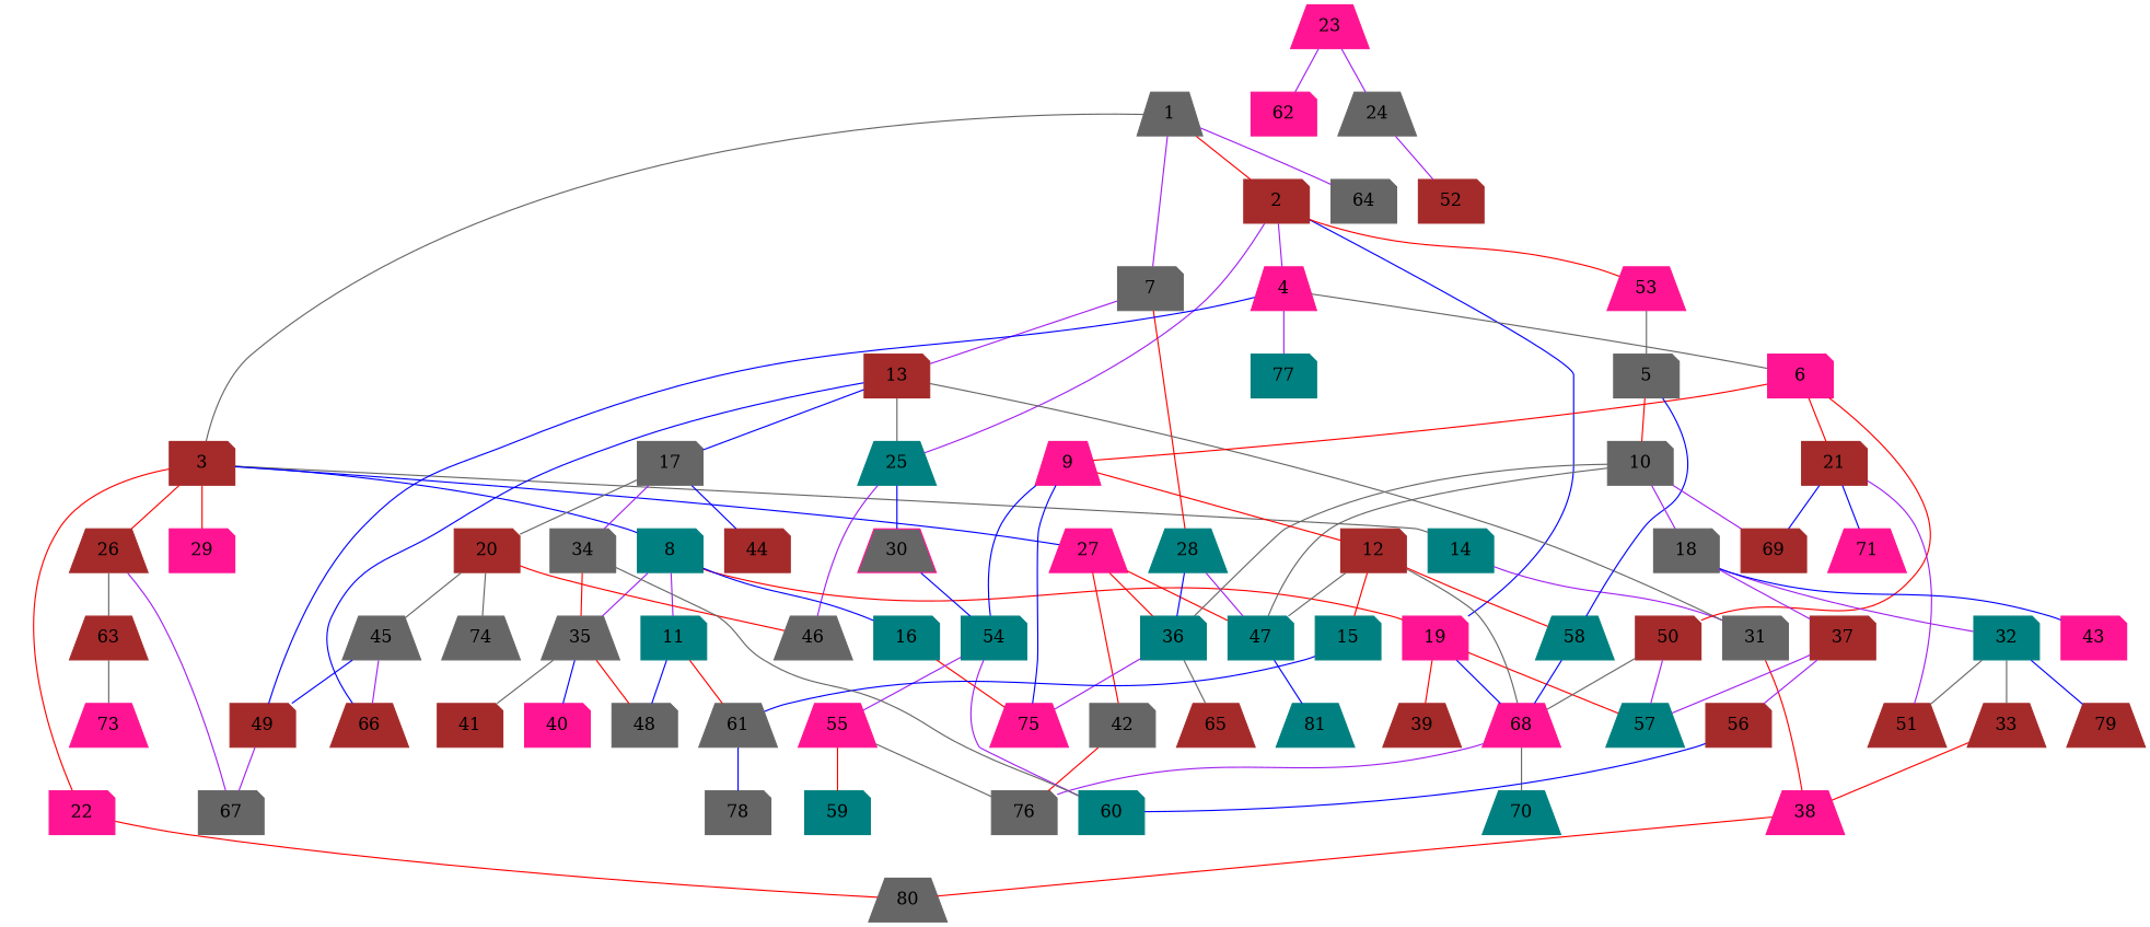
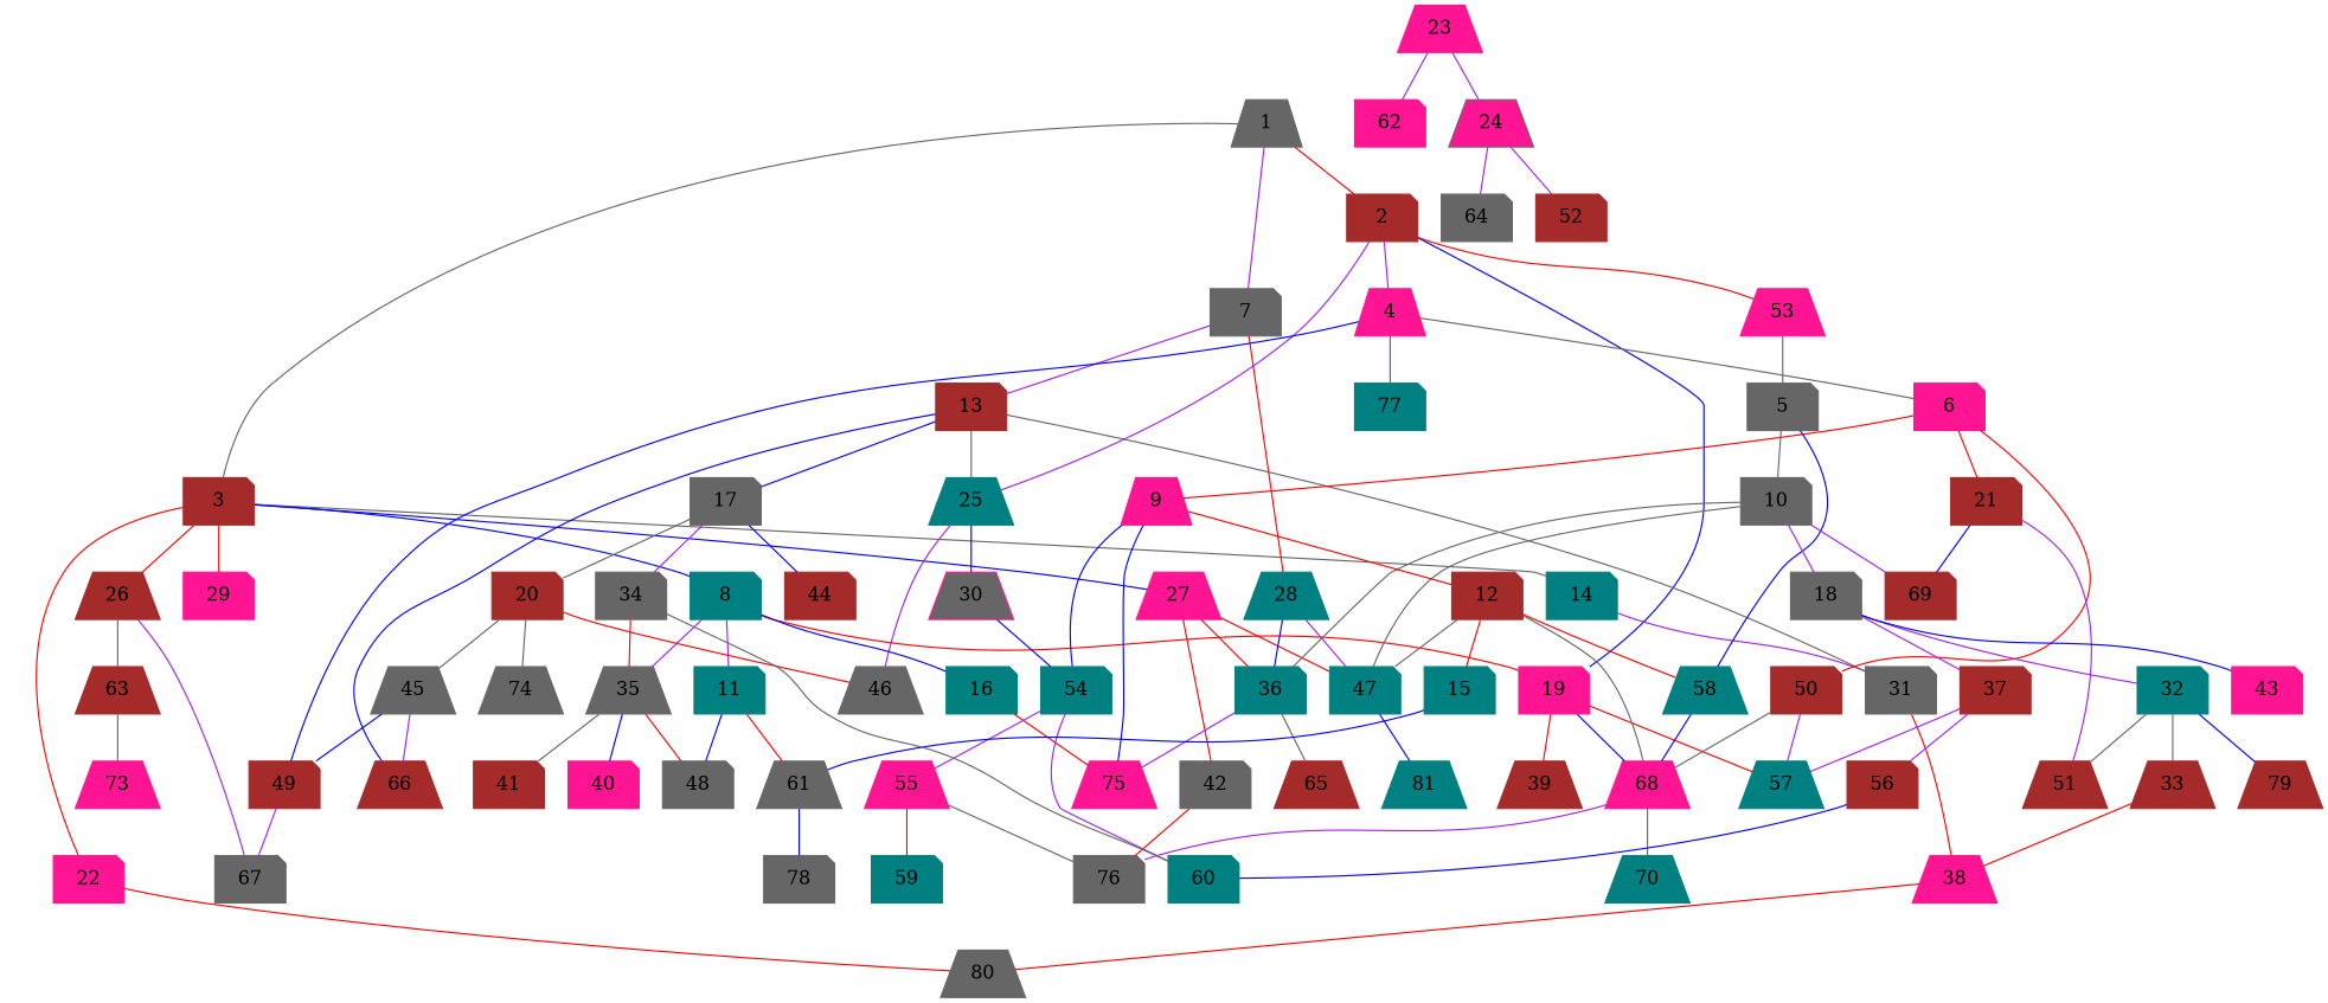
  graph {
    node [color=brown shape=note style=filled]
    edge [color=red]
    1 [color=gray40 shape=trapezium]
    2
    3
    7 [color=gray40]
    4 [color=deeppink shape=trapezium]
    19 [color=deeppink]
    25 [color=teal shape=trapezium]
    53 [color=deeppink shape=trapezium]
    8 [color=teal]
    14 [color=teal]
    22 [color=deeppink]
    26 [shape=trapezium]
    27 [color=deeppink shape=trapezium]
    29 [color=deeppink]
    13
    28 [color=teal shape=trapezium]
    6 [color=deeppink]
    49
    77 [color=teal]
    68 [color=deeppink shape=trapezium]
    39 [shape=trapezium]
    57 [color=teal shape=trapezium]
    46 [color=gray40 shape=trapezium]
    30 [color=deeppink fillcolor=gray40 shape=trapezium]
    5 [color=gray40]
    11 [color=teal]
    16 [color=teal]
    35 [color=gray40 shape=trapezium]
    31 [color=gray40]
    80 [color=gray40 shape=trapezium]
    63 [shape=trapezium]
    67 [color=gray40]
    36 [color=teal]
    47 [color=teal]
    42 [color=gray40]
    10 [color=gray40]
    58 [color=teal shape=trapezium]
    9 [color=deeppink shape=trapezium]
    21
    50
    18 [color=gray40]
    69
    12
    54 [color=teal]
    75 [color=deeppink shape=trapezium]
    51 [shape=trapezium]
-   71 [color=deeppink shape=trapezium]
    17 [color=gray40]
    66 [shape=trapezium]
    48 [color=gray40]
    61 [color=gray40 shape=trapezium]
    40 [color=deeppink]
    41
    15 [color=teal]
    60 [color=teal]
    55 [color=deeppink shape=trapezium]
    32 [color=teal]
    37
    43 [color=deeppink]
    65 [shape=trapezium]
    81 [color=teal shape=trapezium]
    78 [color=gray40]
    76 [color=gray40]
    70 [color=teal shape=trapezium]
    20
    34 [color=gray40]
    44
    38 [color=deeppink shape=trapezium]
    45 [color=gray40 shape=trapezium]
    74 [color=gray40 shape=trapezium]
    23 [color=deeppink shape=trapezium]
-   24 [color=gray40 shape=trapezium]
+   24 [color=gray40 shape=trapezium fillcolor=deeppink]
    62 [color=deeppink]
    33 [shape=trapezium]
    79 [shape=trapezium]
    56
    52
    64 [color=gray40]
    73 [color=deeppink shape=trapezium]
    59 [color=teal]
    1 -- 2
    1 -- 3 [color=gray40]
    1 -- 7 [color=purple]
    2 -- 4 [color=purple]
    2 -- 19 [color=blue]
    2 -- 25 [color=purple]
    2 -- 53
    3 -- 8 [color=blue]
    3 -- 14 [color=gray40]
    3 -- 22
    3 -- 26
    3 -- 27 [color=blue]
    3 -- 29
    7 -- 13 [color=purple]
    7 -- 28
    4 -- 6 [color=gray40]
    4 -- 49 [color=blue]
    4 -- 77 [color=purple]
    19 -- 68 [color=blue]
    19 -- 39
    19 -- 57
    25 -- 46 [color=purple]
    25 -- 30 [color=blue]
    53 -- 5 [color=gray40]
    8 -- 19
    8 -- 11 [color=purple]
    8 -- 16 [color=blue]
    8 -- 35 [color=purple]
    14 -- 31 [color=purple]
    22 -- 80
    26 -- 63 [color=gray40]
    26 -- 67 [color=purple]
    27 -- 36
    27 -- 47
    27 -- 42
    13 -- 25 [color=gray40]
    13 -- 31 [color=gray40]
    13 -- 17 [color=blue]
    13 -- 66 [color=blue]
    28 -- 36 [color=blue]
    28 -- 47 [color=purple]
    6 -- 9
    6 -- 21
    6 -- 50
    49 -- 67 [color=purple]
    68 -- 76 [color=purple]
    68 -- 70 [color=gray40]
    30 -- 54 [color=blue]
-   5 -- 10
+   5 -- 10 [color=gray40]
    5 -- 58 [color=blue]
    11 -- 48 [color=blue]
    11 -- 61
    16 -- 75
    35 -- 48
    35 -- 40 [color=blue]
    35 -- 41 [color=gray40]
    31 -- 38
    63 -- 73 [color=gray40]
    36 -- 75 [color=purple]
    36 -- 65 [color=gray40]
    47 -- 81 [color=blue]
    42 -- 76
    10 -- 36 [color=gray40]
    10 -- 47 [color=gray40]
    10 -- 18 [color=purple]
    10 -- 69 [color=purple]
    58 -- 68 [color=blue]
    9 -- 12
    9 -- 54 [color=blue]
    9 -- 75 [color=blue]
    21 -- 69 [color=blue]
    21 -- 51 [color=purple]
-   21 -- 71 [color=blue]
    50 -- 68 [color=gray40]
    50 -- 57 [color=purple]
    18 -- 32 [color=purple]
    18 -- 37 [color=purple]
    18 -- 43 [color=blue]
    12 -- 68 [color=gray40]
    12 -- 47 [color=gray40]
    12 -- 58
    12 -- 15
    54 -- 60 [color=purple]
    54 -- 55 [color=purple]
    17 -- 20 [color=gray40]
    17 -- 34 [color=purple]
    17 -- 44 [color=blue]
    61 -- 78 [color=blue]
    15 -- 61 [color=blue]
    55 -- 76 [color=gray40]
    55 -- 59
    32 -- 51 [color=gray40]
    32 -- 33 [color=gray40]
    32 -- 79 [color=blue]
    37 -- 57 [color=purple]
    37 -- 56 [color=purple]
    20 -- 46
    20 -- 45 [color=gray40]
    20 -- 74 [color=gray40]
    34 -- 35
    34 -- 60 [color=gray40]
    38 -- 80
    45 -- 49 [color=blue]
    45 -- 66 [color=purple]
    23 -- 24 [color=purple]
    23 -- 62 [color=purple]
    24 -- 52 [color=purple]
-   1 -- 64 [color=purple]
+   24 -- 64 [color=purple]
    33 -- 38
    56 -- 60 [color=blue]
  }
